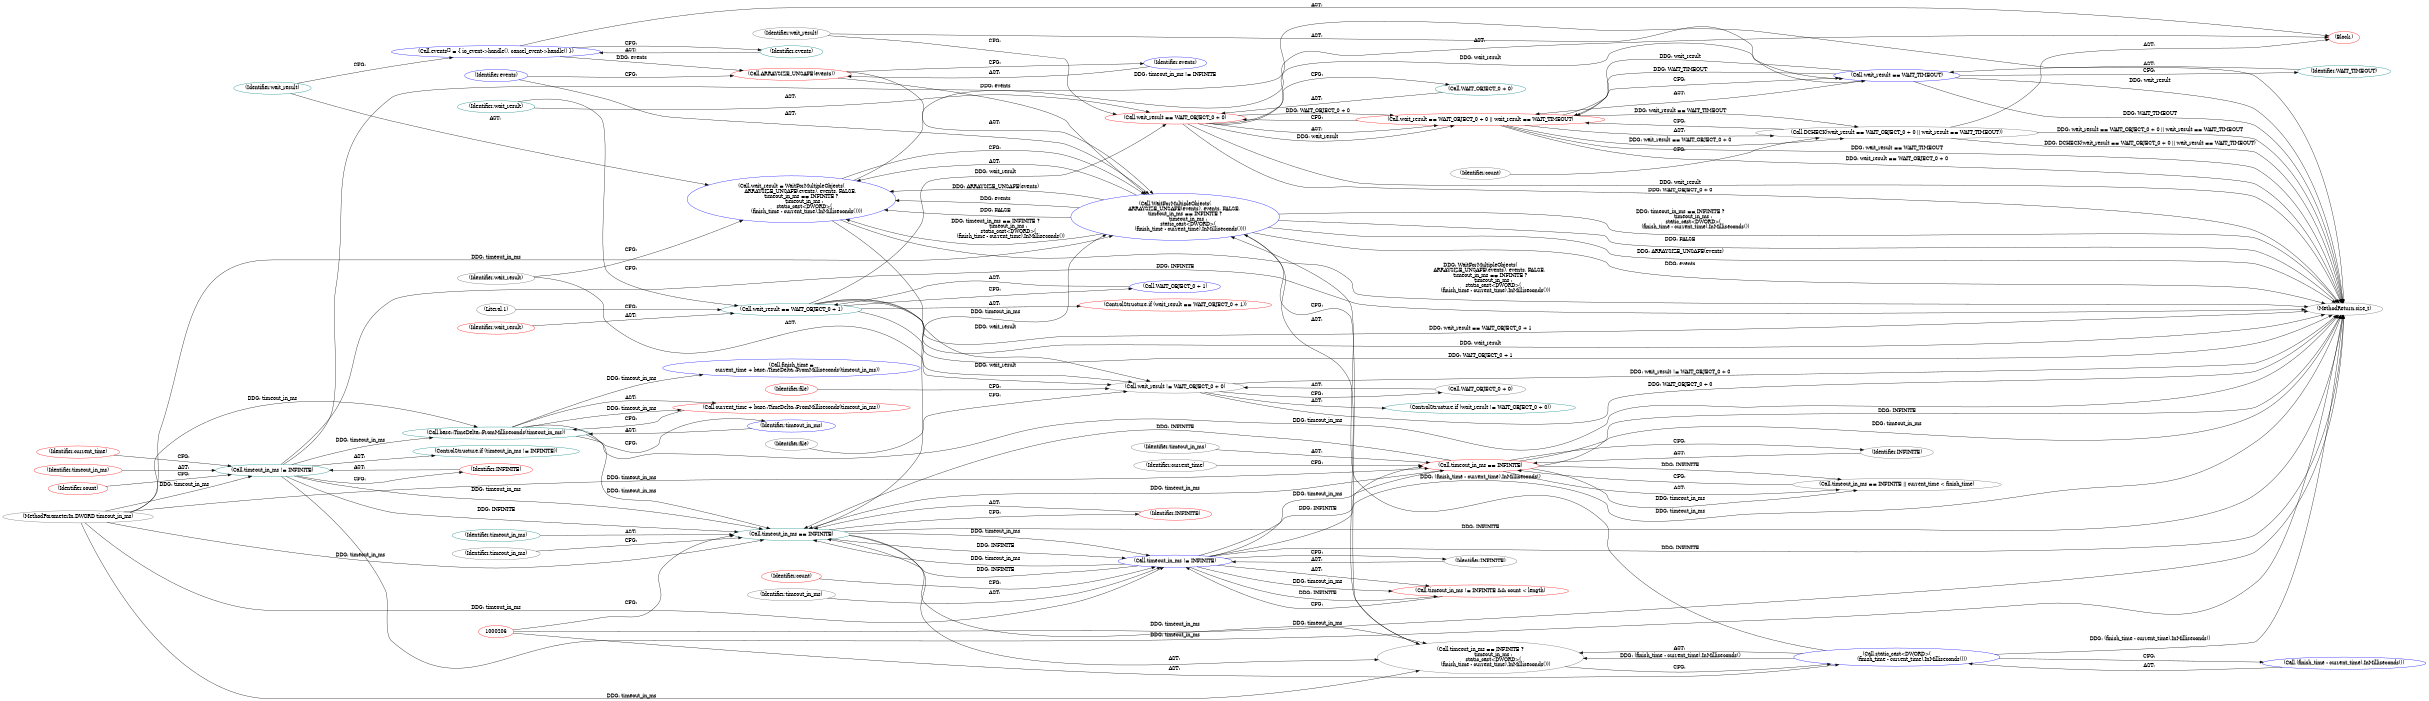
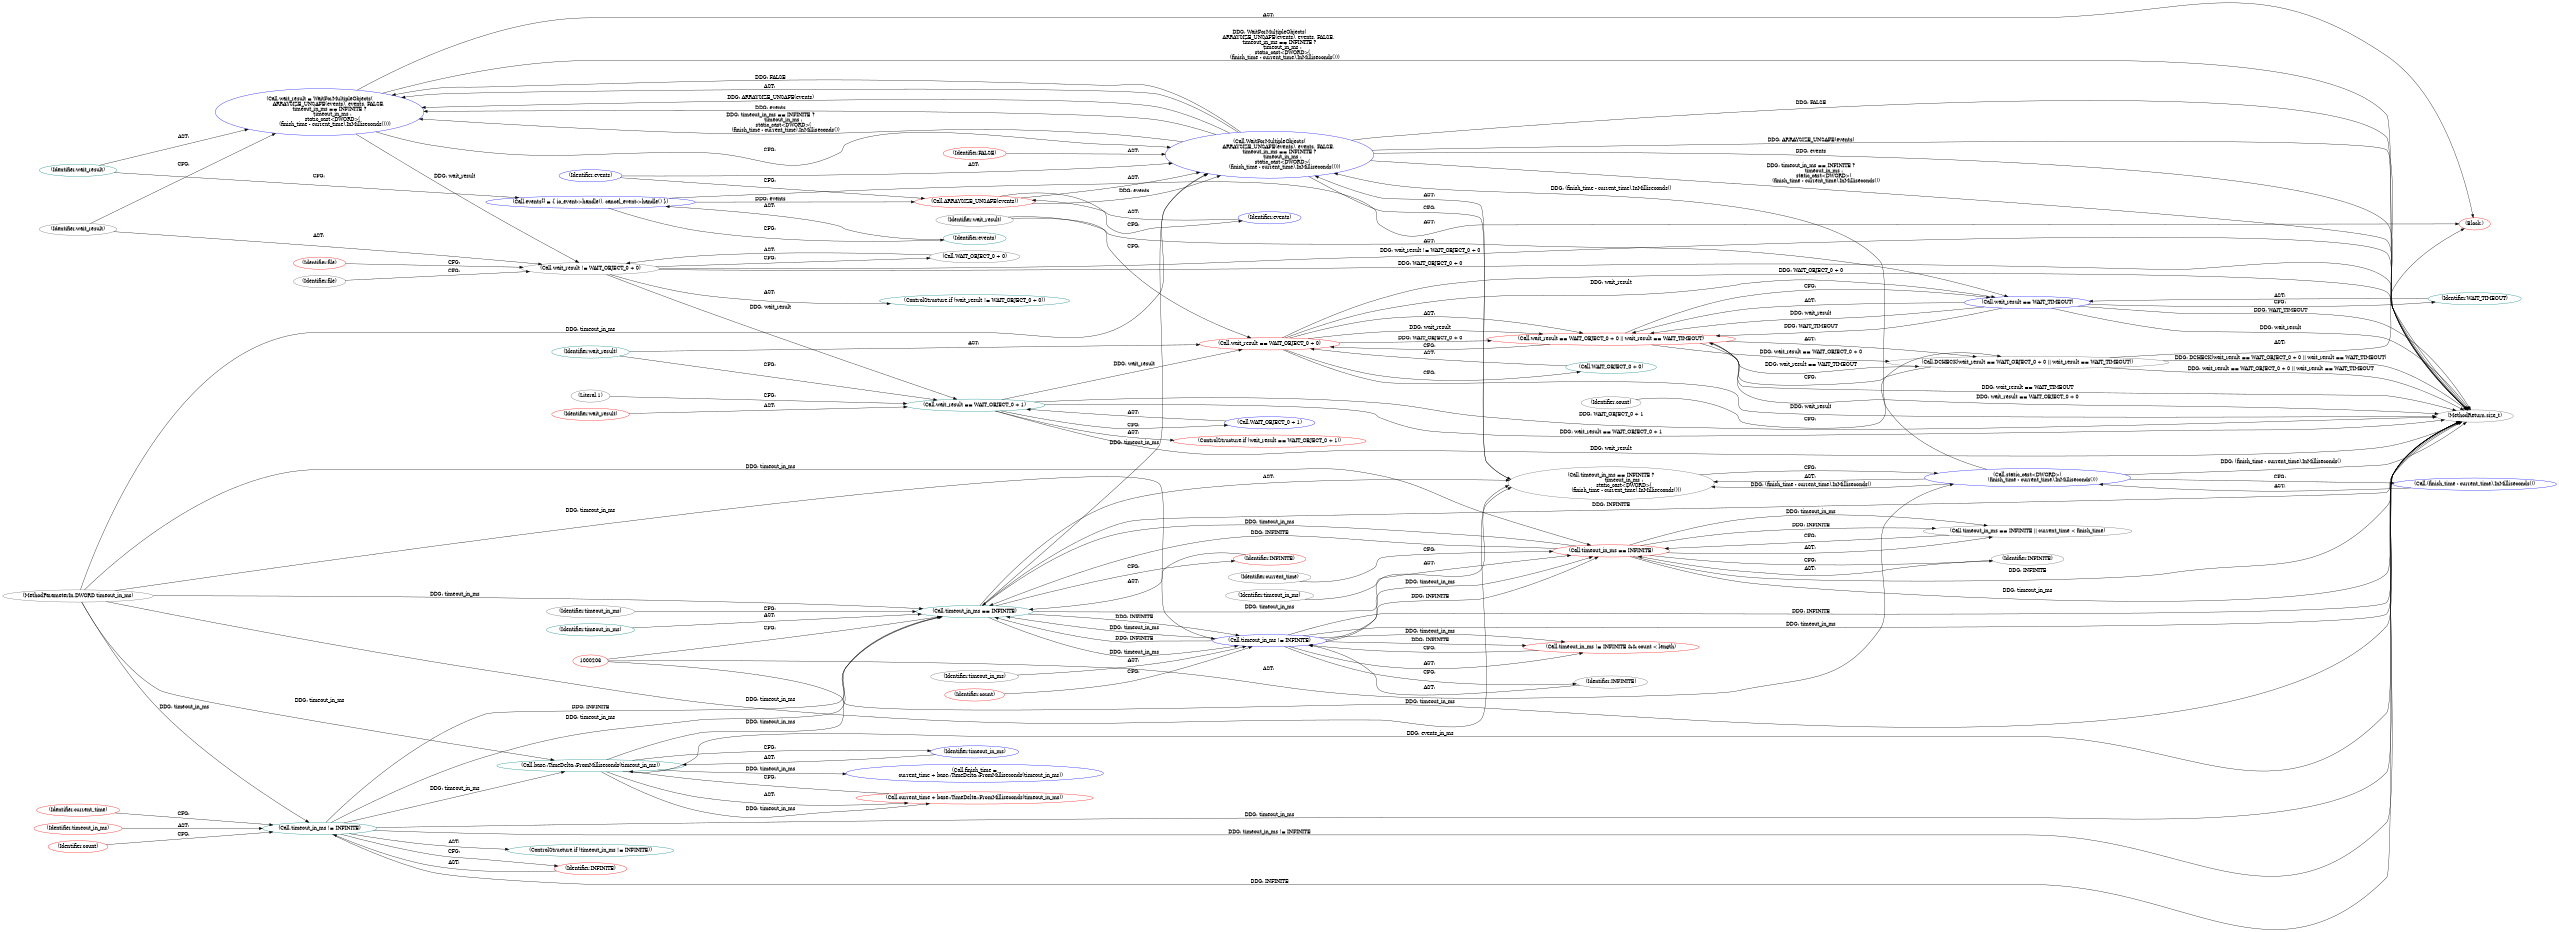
  digraph {
    rankdir=LR
    node [color=gray40]
    n1 [color=blue label="(Call,wait_result = WaitForMultipleObjects(\n            ARRAYSIZE_UNSAFE(events), events, FALSE,\n             timeout_in_ms == INFINITE ?\n                 timeout_in_ms :\n                 static_cast<DWORD>(\n                    (finish_time - current_time).InMilliseconds())))"]
    n2 [color=blue label="(Call,WaitForMultipleObjects(\n            ARRAYSIZE_UNSAFE(events), events, FALSE,\n             timeout_in_ms == INFINITE ?\n                 timeout_in_ms :\n                 static_cast<DWORD>(\n                    (finish_time - current_time).InMilliseconds())))"]
    n3 [label="(Call,wait_result != WAIT_OBJECT_0 + 0)"]
    n4 [color=red label="(Block,)"]
    n5 [label="(MethodReturn,size_t)"]
    n6 [label="(Call,timeout_in_ms == INFINITE ?\n                 timeout_in_ms :\n                 static_cast<DWORD>(\n                    (finish_time - current_time).InMilliseconds()))"]
    n7 [color=teal label="(Call,wait_result == WAIT_OBJECT_0 + 1)"]
    n8 [color=teal label="(ControlStructure,if (wait_result != WAIT_OBJECT_0 + 0))"]
    n9 [label="(Call,WAIT_OBJECT_0 + 0)"]
    n10 [color=blue label="(Call,static_cast<DWORD>(\n                    (finish_time - current_time).InMilliseconds()))"]
    n11 [color=red label="(Call,ARRAYSIZE_UNSAFE(events))"]
    n12 [color=blue label="(Identifier,events)"]
    n13 [color=blue label="(Call,events[] = { io_event->handle(), cancel_event->handle() })"]
    n14 [color=teal label="(Identifier,events)"]
    n15 [color=teal label="(Call,timeout_in_ms == INFINITE)"]
    n16 [color=blue label="(Call,timeout_in_ms != INFINITE)"]
    n17 [color=red label="(Identifier,INFINITE)"]
    n18 [color=red label="(Call,timeout_in_ms == INFINITE)"]
    n19 [label="(Identifier,INFINITE)"]
    n20 [color=red label="(Call,timeout_in_ms != INFINITE && count < length)"]
    n21 [color=teal label="(Call,timeout_in_ms != INFINITE)"]
    n22 [color=teal label="(Call,base::TimeDelta::FromMilliseconds(timeout_in_ms))"]
    n23 [color=teal label="(ControlStructure,if (timeout_in_ms != INFINITE))"]
    n24 [color=red label="(Identifier,INFINITE)"]
    n25 [color=blue label="(Identifier,timeout_in_ms)"]
    n26 [color=blue label="(Call,finish_time =\n        current_time + base::TimeDelta::FromMilliseconds(timeout_in_ms))"]
    n27 [color=red label="(Call,current_time + base::TimeDelta::FromMilliseconds(timeout_in_ms))"]
    n28 [label="(MethodParameterIn,DWORD timeout_in_ms)"]
    n29 [label="(Identifier,INFINITE)"]
    n30 [label="(Call,timeout_in_ms == INFINITE || current_time < finish_time)"]
    n31 [color=blue label="(Call,(finish_time - current_time).InMilliseconds())"]
    n32 [color=red label="(Call,wait_result == WAIT_OBJECT_0 + 0)"]
    n33 [color=blue label="(Call,WAIT_OBJECT_0 + 1)"]
    n34 [color=red label="(ControlStructure,if (wait_result == WAIT_OBJECT_0 + 1))"]
    n35 [color=red label="(Call,wait_result == WAIT_OBJECT_0 + 0 || wait_result == WAIT_TIMEOUT)"]
    n36 [color=blue label="(Call,wait_result == WAIT_TIMEOUT)"]
    n37 [color=teal label="(Call,WAIT_OBJECT_0 + 0)"]
    n38 [label="(Call,DCHECK(wait_result == WAIT_OBJECT_0 + 0 || wait_result == WAIT_TIMEOUT))"]
    n39 [color=teal label="(Identifier,WAIT_TIMEOUT)"]
    n40 [label="(Identifier,timeout_in_ms)"]
    n41 [color=red label="(Identifier,file)"]
    n42 [color=red label="(Identifier,count)"]
    n43 [label="(Identifier,timeout_in_ms)"]
    n44 [color=red label="(Identifier,wait_result)"]
    n45 [color=red label="(Identifier,count)"]
    n46 [label="(Identifier,wait_result)"]
    n47 [color=teal label="(Identifier,timeout_in_ms)"]
    n48 [color=teal label="(Identifier,wait_result)"]
    n49 [label="(Identifier,file)"]
    n50 [color=blue label="(Identifier,events)"]
    n51 [label="(Literal,1)"]
    n52 [color=red label="(Identifier,current_time)"]
+   n53 [color=red label="(Identifier,FALSE)"]
    n54 [label="(Identifier,current_time)"]
    n55 [color=red label="(Identifier,timeout_in_ms)"]
    n56 [label="(Identifier,wait_result)"]
    n57 [label="(Identifier,timeout_in_ms)"]
    n58 [color=teal label="(Identifier,wait_result)"]
    n59 [label="(Identifier,count)"]
    1000206 [color=red]
    n1 -> n2 [label="CFG: "]
    n1 -> n3 [label="DDG: wait_result"]
    n1 -> n4 [label="AST: "]
    n1 -> n5 [label="DDG: WaitForMultipleObjects(\n            ARRAYSIZE_UNSAFE(events), events, FALSE,\n             timeout_in_ms == INFINITE ?\n                 timeout_in_ms :\n                 static_cast<DWORD>(\n                    (finish_time - current_time).InMilliseconds()))"]
    n2 -> n1 [label="AST: "]
    n2 -> n1 [label="DDG: ARRAYSIZE_UNSAFE(events)"]
    n2 -> n1 [label="DDG: events"]
    n2 -> n1 [label="DDG: FALSE"]
    n2 -> n1 [label="DDG: timeout_in_ms == INFINITE ?\n                 timeout_in_ms :\n                 static_cast<DWORD>(\n                    (finish_time - current_time).InMilliseconds())"]
    n2 -> n5 [label="DDG: timeout_in_ms == INFINITE ?\n                 timeout_in_ms :\n                 static_cast<DWORD>(\n                    (finish_time - current_time).InMilliseconds())"]
    n2 -> n5 [label="DDG: FALSE"]
    n2 -> n5 [label="DDG: ARRAYSIZE_UNSAFE(events)"]
    n2 -> n5 [label="DDG: events"]
    n2 -> n6 [label="CFG: "]
    n3 -> n5 [label="DDG: wait_result != WAIT_OBJECT_0 + 0"]
    n3 -> n5 [label="DDG: WAIT_OBJECT_0 + 0"]
-   n7 -> n3 [label="DDG: wait_result"]
+   n3 -> n7 [label="DDG: wait_result"]
    n3 -> n8 [label="AST: "]
    n3 -> n9 [label="CFG: "]
    n6 -> n2 [label="AST: "]
    n6 -> n10 [label="CFG: "]
    n7 -> n5 [label="DDG: wait_result"]
    n7 -> n5 [label="DDG: WAIT_OBJECT_0 + 1"]
    n7 -> n5 [label="DDG: wait_result == WAIT_OBJECT_0 + 1"]
    n7 -> n32 [label="DDG: wait_result"]
    n7 -> n33 [label="CFG: "]
    n7 -> n34 [label="AST: "]
    n9 -> n3 [label="AST: "]
    n10 -> n2 [label="DDG: (finish_time - current_time).InMilliseconds()"]
    n10 -> n5 [label="DDG: (finish_time - current_time).InMilliseconds()"]
    n10 -> n6 [label="AST: "]
    n10 -> n6 [label="DDG: (finish_time - current_time).InMilliseconds()"]
    n10 -> n31 [label="CFG: "]
    n11 -> n2 [label="AST: "]
    n11 -> n2 [label="DDG: events"]
    n11 -> n12 [label="CFG: "]
    n12 -> n11 [label="AST: "]
    n13 -> n4 [label="AST: "]
    n13 -> n11 [label="DDG: events"]
    n13 -> n14 [label="CFG: "]
    n14 -> n13 [label="AST: "]
    n15 -> n2 [label="DDG: timeout_in_ms"]
    n15 -> n5 [label="DDG: INFINITE"]
    n15 -> n6 [label="AST: "]
    n15 -> n6 [label="DDG: timeout_in_ms"]
    n15 -> n16 [label="DDG: timeout_in_ms"]
    n15 -> n16 [label="DDG: INFINITE"]
    n15 -> n17 [label="CFG: "]
    n16 -> n5 [label="DDG: INFINITE"]
    n16 -> n5 [label="DDG: timeout_in_ms"]
    n16 -> n15 [label="DDG: timeout_in_ms"]
    n16 -> n15 [label="DDG: INFINITE"]
    n16 -> n18 [label="DDG: timeout_in_ms"]
    n16 -> n18 [label="DDG: INFINITE"]
    n16 -> n19 [label="CFG: "]
    n16 -> n20 [label="AST: "]
    n16 -> n20 [label="DDG: timeout_in_ms"]
    n16 -> n20 [label="DDG: INFINITE"]
    n17 -> n15 [label="AST: "]
    n18 -> n5 [label="DDG: INFINITE"]
    n18 -> n5 [label="DDG: timeout_in_ms"]
    n18 -> n15 [label="DDG: timeout_in_ms"]
    n18 -> n15 [label="DDG: INFINITE"]
    n18 -> n29 [label="CFG: "]
    n18 -> n30 [label="AST: "]
    n18 -> n30 [label="DDG: timeout_in_ms"]
    n18 -> n30 [label="DDG: INFINITE"]
    n19 -> n16 [label="AST: "]
    n20 -> n16 [label="CFG: "]
    n21 -> n5 [label="DDG: timeout_in_ms != INFINITE"]
    n21 -> n5 [label="DDG: INFINITE"]
    n21 -> n5 [label="DDG: timeout_in_ms"]
    n21 -> n15 [label="DDG: timeout_in_ms"]
    n21 -> n15 [label="DDG: INFINITE"]
    n21 -> n22 [label="DDG: timeout_in_ms"]
    n21 -> n23 [label="AST: "]
    n21 -> n24 [label="CFG: "]
-   n22 -> n5 [label="DDG: timeout_in_ms"]
+   n22 -> n5 [label="DDG: events_in_ms"]
    n22 -> n15 [label="DDG: timeout_in_ms"]
    n22 -> n25 [label="CFG: "]
    n22 -> n26 [label="DDG: timeout_in_ms"]
    n22 -> n27 [label="AST: "]
    n22 -> n27 [label="DDG: timeout_in_ms"]
    n24 -> n21 [label="AST: "]
    n25 -> n22 [label="AST: "]
    n27 -> n22 [label="CFG: "]
    n28 -> n2 [label="DDG: timeout_in_ms"]
    n28 -> n6 [label="DDG: timeout_in_ms"]
    n28 -> n15 [label="DDG: timeout_in_ms"]
    n28 -> n16 [label="DDG: timeout_in_ms"]
    n28 -> n18 [label="DDG: timeout_in_ms"]
    n28 -> n21 [label="DDG: timeout_in_ms"]
    n28 -> n22 [label="DDG: timeout_in_ms"]
    n29 -> n18 [label="AST: "]
    n30 -> n18 [label="CFG: "]
    n31 -> n10 [label="AST: "]
    n32 -> n5 [label="DDG: wait_result"]
    n32 -> n5 [label="DDG: WAIT_OBJECT_0 + 0"]
    n32 -> n35 [label="AST: "]
    n32 -> n35 [label="DDG: wait_result"]
    n32 -> n35 [label="DDG: WAIT_OBJECT_0 + 0"]
    n32 -> n36 [label="DDG: wait_result"]
    n32 -> n37 [label="CFG: "]
    n33 -> n7 [label="AST: "]
    n35 -> n5 [label="DDG: wait_result == WAIT_TIMEOUT"]
    n35 -> n5 [label="DDG: wait_result == WAIT_OBJECT_0 + 0"]
    n35 -> n32 [label="CFG: "]
    n35 -> n36 [label="CFG: "]
    n35 -> n38 [label="AST: "]
    n35 -> n38 [label="DDG: wait_result == WAIT_OBJECT_0 + 0"]
    n35 -> n38 [label="DDG: wait_result == WAIT_TIMEOUT"]
    n36 -> n5 [label="DDG: wait_result"]
    n36 -> n5 [label="DDG: WAIT_TIMEOUT"]
    n36 -> n35 [label="AST: "]
    n36 -> n35 [label="DDG: wait_result"]
    n36 -> n35 [label="DDG: WAIT_TIMEOUT"]
    n36 -> n39 [label="CFG: "]
    n37 -> n32 [label="AST: "]
    n38 -> n4 [label="AST: "]
    n38 -> n5 [label="DDG: wait_result == WAIT_OBJECT_0 + 0 || wait_result == WAIT_TIMEOUT"]
    n38 -> n5 [label="DDG: DCHECK(wait_result == WAIT_OBJECT_0 + 0 || wait_result == WAIT_TIMEOUT)"]
    n38 -> n35 [label="CFG: "]
    n39 -> n36 [label="AST: "]
    n40 -> n15 [label="CFG: "]
    n41 -> n3 [label="CFG: "]
    n42 -> n21 [label="CFG: "]
    n43 -> n18 [label="AST: "]
    n44 -> n7 [label="AST: "]
    n45 -> n16 [label="CFG: "]
    n46 -> n32 [label="CFG: "]
    n46 -> n36 [label="AST: "]
    n47 -> n15 [label="AST: "]
    n48 -> n1 [label="AST: "]
    n48 -> n13 [label="CFG: "]
    n49 -> n3 [label="CFG: "]
    n50 -> n2 [label="AST: "]
    n50 -> n11 [label="CFG: "]
    n51 -> n7 [label="CFG: "]
    n52 -> n21 [label="CFG: "]
+   n53 -> n2 [label="AST: "]
    n54 -> n18 [label="CFG: "]
    n55 -> n21 [label="AST: "]
    n56 -> n1 [label="CFG: "]
    n56 -> n3 [label="AST: "]
    n57 -> n16 [label="AST: "]
    n58 -> n7 [label="CFG: "]
    n58 -> n32 [label="AST: "]
    n59 -> n38 [label="CFG: "]
    1000206 -> n5 [label="DDG: timeout_in_ms"]
    1000206 -> n10 [label="AST: "]
    1000206 -> n15 [label="CFG: "]
  }
